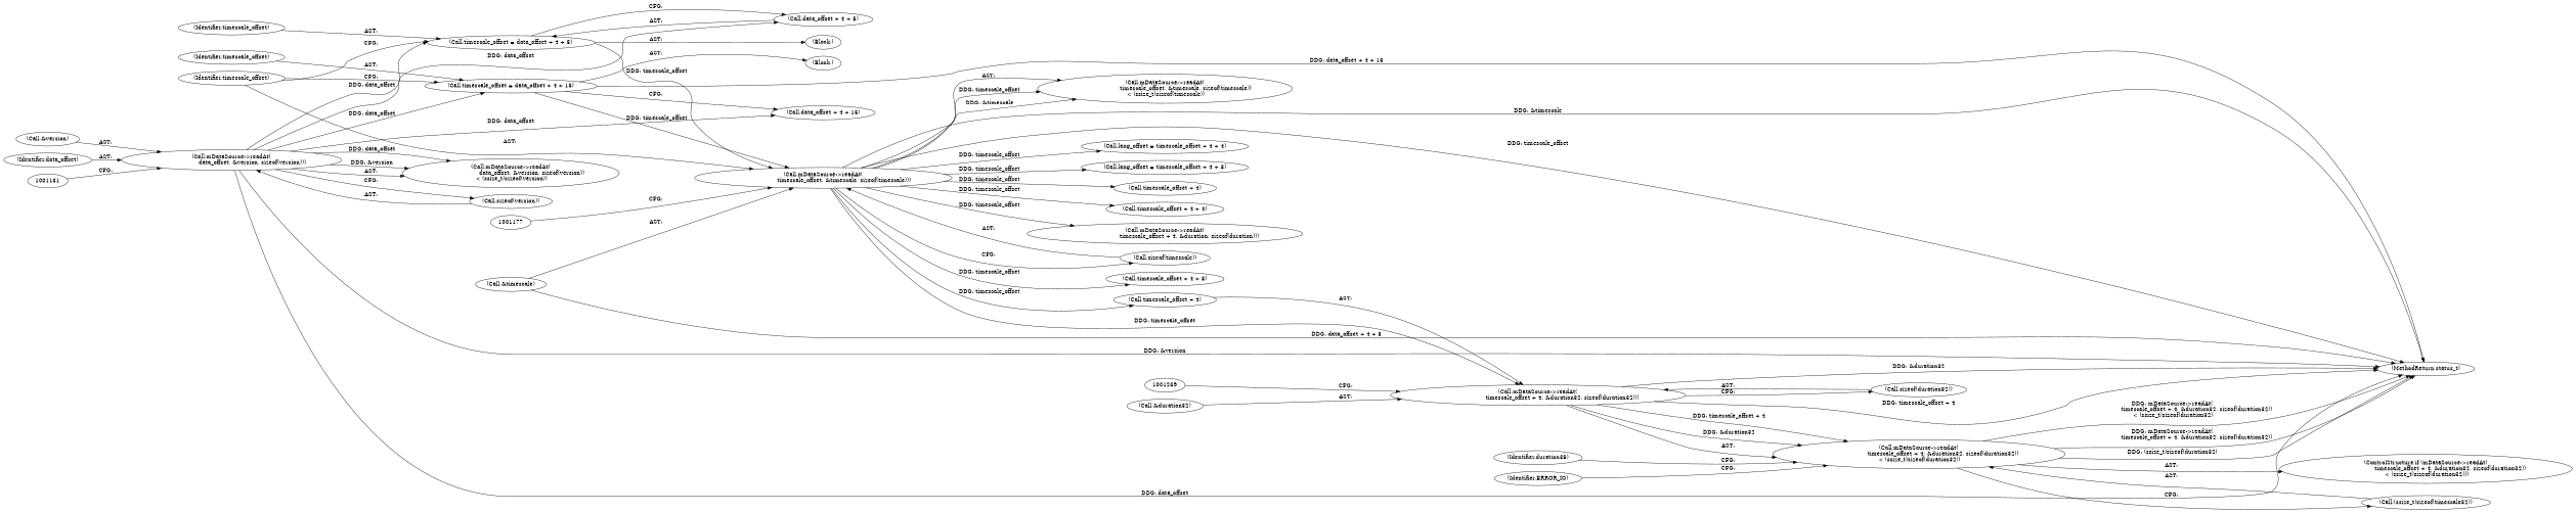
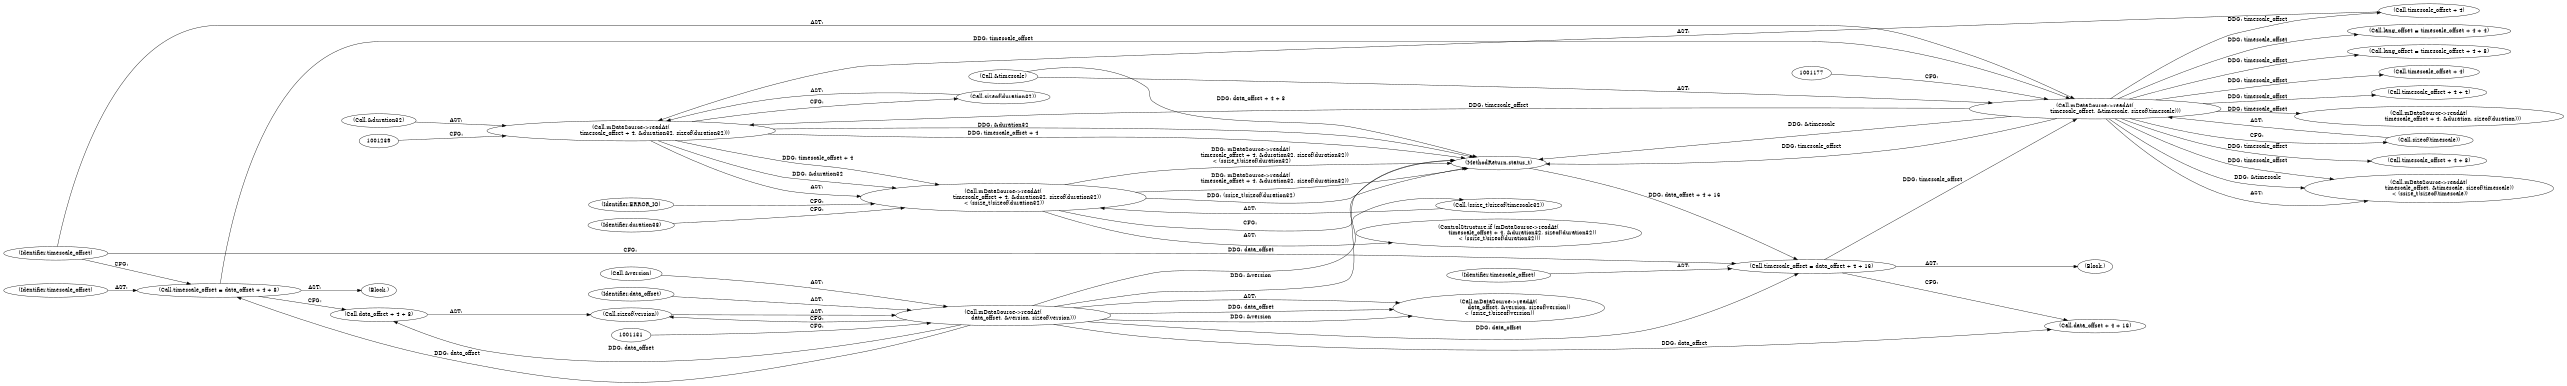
  digraph {
    rankdir=LR
    n1 [label="(Call,mDataSource->readAt(\n                            timescale_offset + 4, &duration32, sizeof(duration32)))"]
    n2 [label="(Call,mDataSource->readAt(\n                            timescale_offset + 4, &duration32, sizeof(duration32))\n < (ssize_t)sizeof(duration32))"]
    n3 [label="(Call,sizeof(duration32))"]
    n4 [label="(MethodReturn,status_t)"]
    n5 [label="(ControlStructure,if (mDataSource->readAt(\n                            timescale_offset + 4, &duration32, sizeof(duration32))\n < (ssize_t)sizeof(duration32)))"]
    n6 [label="(Call,(ssize_t)sizeof(timescale32))"]
    n7 [label="(Call,mDataSource->readAt(\n                        timescale_offset, &timescale, sizeof(timescale)))"]
    n8 [label="(Call,lang_offset = timescale_offset + 4 + 4)"]
    n9 [label="(Call,lang_offset = timescale_offset + 4 + 8)"]
    n10 [label="(Call,timescale_offset + 4)"]
    n11 [label="(Call,timescale_offset + 4)"]
    n12 [label="(Call,timescale_offset + 4 + 4)"]
    n13 [label="(Call,mDataSource->readAt(\n                            timescale_offset + 4, &duration, sizeof(duration)))"]
    n14 [label="(Call,sizeof(timescale))"]
    n15 [label="(Call,timescale_offset + 4 + 8)"]
    n16 [label="(Call,mDataSource->readAt(\n                        timescale_offset, &timescale, sizeof(timescale))\n < (ssize_t)sizeof(timescale))"]
    n17 [label="(Call,timescale_offset = data_offset + 4 + 16)"]
    n18 [label="(Call,data_offset + 4 + 16)"]
    n19 [label="(Block,)"]
    n20 [label="(Call,mDataSource->readAt(\n                        data_offset, &version, sizeof(version)))"]
    n21 [label="(Call,timescale_offset = data_offset + 4 + 8)"]
    n22 [label="(Call,mDataSource->readAt(\n                        data_offset, &version, sizeof(version))\n < (ssize_t)sizeof(version))"]
    n23 [label="(Call,data_offset + 4 + 8)"]
    n24 [label="(Call,sizeof(version))"]
    n25 [label="(Block,)"]
    n26 [label="(Call,&duration32)"]
    n27 [label="(Call,&version)"]
    n28 [label="(Call,&timescale)"]
    n29 [label="(Identifier,timescale_offset)"]
    n30 [label="(Identifier,data_offset)"]
    n31 [label="(Identifier,timescale_offset)"]
    n32 [label="(Identifier,ERROR_IO)"]
    n33 [label="(Identifier,timescale_offset)"]
    n34 [label="(Identifier,duration38)"]
    1001239
    1001177
    1001131
    n1 -> n2 [label="AST: "]
    n1 -> n2 [label="DDG: timescale_offset + 4"]
    n1 -> n2 [label="DDG: &duration32"]
    n1 -> n3 [label="CFG: "]
    n1 -> n4 [label="DDG: &duration32"]
    n1 -> n4 [label="DDG: timescale_offset + 4"]
    n2 -> n4 [label="DDG: mDataSource->readAt(\n                            timescale_offset + 4, &duration32, sizeof(duration32))\n < (ssize_t)sizeof(duration32)"]
    n2 -> n4 [label="DDG: mDataSource->readAt(\n                            timescale_offset + 4, &duration32, sizeof(duration32))"]
    n2 -> n4 [label="DDG: (ssize_t)sizeof(duration32)"]
    n2 -> n5 [label="AST: "]
    n2 -> n6 [label="CFG: "]
    n3 -> n1 [label="AST: "]
    n6 -> n2 [label="AST: "]
    n7 -> n1 [label="DDG: timescale_offset"]
    n7 -> n4 [label="DDG: &timescale"]
    n7 -> n4 [label="DDG: timescale_offset"]
    n7 -> n8 [label="DDG: timescale_offset"]
    n7 -> n9 [label="DDG: timescale_offset"]
    n7 -> n10 [label="DDG: timescale_offset"]
    n7 -> n11 [label="DDG: timescale_offset"]
    n7 -> n12 [label="DDG: timescale_offset"]
    n7 -> n13 [label="DDG: timescale_offset"]
    n7 -> n14 [label="CFG: "]
    n7 -> n15 [label="DDG: timescale_offset"]
    n7 -> n16 [label="AST: "]
    n7 -> n16 [label="DDG: timescale_offset"]
    n7 -> n16 [label="DDG: &timescale"]
    n10 -> n1 [label="AST: "]
    n14 -> n7 [label="AST: "]
-   n17 -> n4 [label="DDG: data_offset + 4 + 16"]
+   n4 -> n17 [label="DDG: data_offset + 4 + 16"]
    n17 -> n7 [label="DDG: timescale_offset"]
    n17 -> n18 [label="CFG: "]
    n17 -> n19 [label="AST: "]
    n20 -> n4 [label="DDG: &version"]
    n20 -> n4 [label="DDG: data_offset"]
    n20 -> n17 [label="DDG: data_offset"]
    n20 -> n18 [label="DDG: data_offset"]
    n20 -> n21 [label="DDG: data_offset"]
    n20 -> n22 [label="AST: "]
    n20 -> n22 [label="DDG: data_offset"]
    n20 -> n22 [label="DDG: &version"]
    n20 -> n23 [label="DDG: data_offset"]
    n20 -> n24 [label="CFG: "]
    n21 -> n7 [label="DDG: timescale_offset"]
    n21 -> n23 [label="CFG: "]
    n21 -> n25 [label="AST: "]
-   n23 -> n21 [label="AST: "]
+   n23 -> n24 [label="AST: "]
    n24 -> n20 [label="AST: "]
    n26 -> n1 [label="AST: "]
    n27 -> n20 [label="AST: "]
    n28 -> n4 [label="DDG: data_offset + 4 + 8"]
    n28 -> n7 [label="AST: "]
    n29 -> n17 [label="AST: "]
    n30 -> n20 [label="AST: "]
    n31 -> n7 [label="AST: "]
    n31 -> n17 [label="CFG: "]
    n31 -> n21 [label="CFG: "]
    n32 -> n2 [label="CFG: "]
    n33 -> n21 [label="AST: "]
    n34 -> n2 [label="CFG: "]
    1001239 -> n1 [label="CFG: "]
    1001177 -> n7 [label="CFG: "]
    1001131 -> n20 [label="CFG: "]
  }
